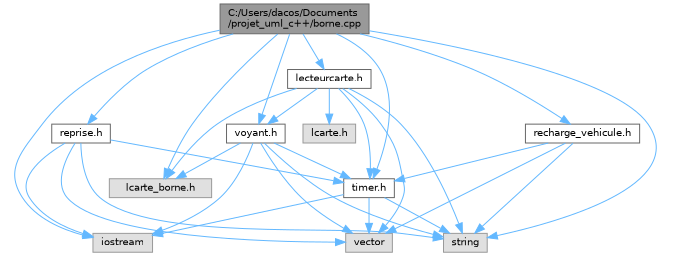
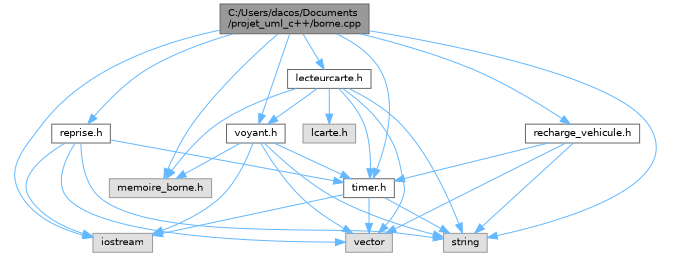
  digraph {
    node [color=grey60 fillcolor="#E0E0E0" fontname=Helvetica fontsize=10 shape=box style=filled]
    edge [color=steelblue1 fontname=Helvetica fontsize=10 labelfontname=Helvetica labelfontsize=10 style=solid]
    n1 [color=gray40 fillcolor=grey60 fontcolor=black height=0.2 label="C:/Users/dacos/Documents\l/projet_uml_c++/borne.cpp" width=0.4]
    n2 [height=0.2 label=iostream width=0.4]
-   n3 [height=0.2 label="lcarte_borne.h" width=0.4]
+   n3 [height=0.2 label="memoire_borne.h" width=0.4]
    n4 [height=0.2 label=string width=0.4]
    n5 [color=grey40 fillcolor=white height=0.2 label="lecteurcarte.h" width=0.4]
    n6 [color=grey40 fillcolor=white height=0.2 label="timer.h" width=0.4]
    n7 [color=grey40 fillcolor=white height=0.2 label="voyant.h" width=0.4]
    n8 [color=grey40 fillcolor=white height=0.2 label="recharge_vehicule.h" width=0.4]
    n9 [color=grey40 fillcolor=white height=0.2 label="reprise.h" width=0.4]
    n10 [height=0.2 label="lcarte.h" width=0.4]
    n11 [height=0.2 label=vector width=0.4]
    n1 -> n2
    n1 -> n3
    n1 -> n4
    n1 -> n5
    n1 -> n6
    n1 -> n7
    n1 -> n8
    n1 -> n9
    n5 -> n3
    n5 -> n4
    n5 -> n6
    n5 -> n7
    n5 -> n10
    n5 -> n11
    n6 -> n2
    n6 -> n4
    n6 -> n11
    n7 -> n2
    n7 -> n3
    n7 -> n4
    n7 -> n6
    n7 -> n11
    n8 -> n4
    n8 -> n6
    n8 -> n11
    n9 -> n2
    n9 -> n4
    n9 -> n6
    n9 -> n11
  }
